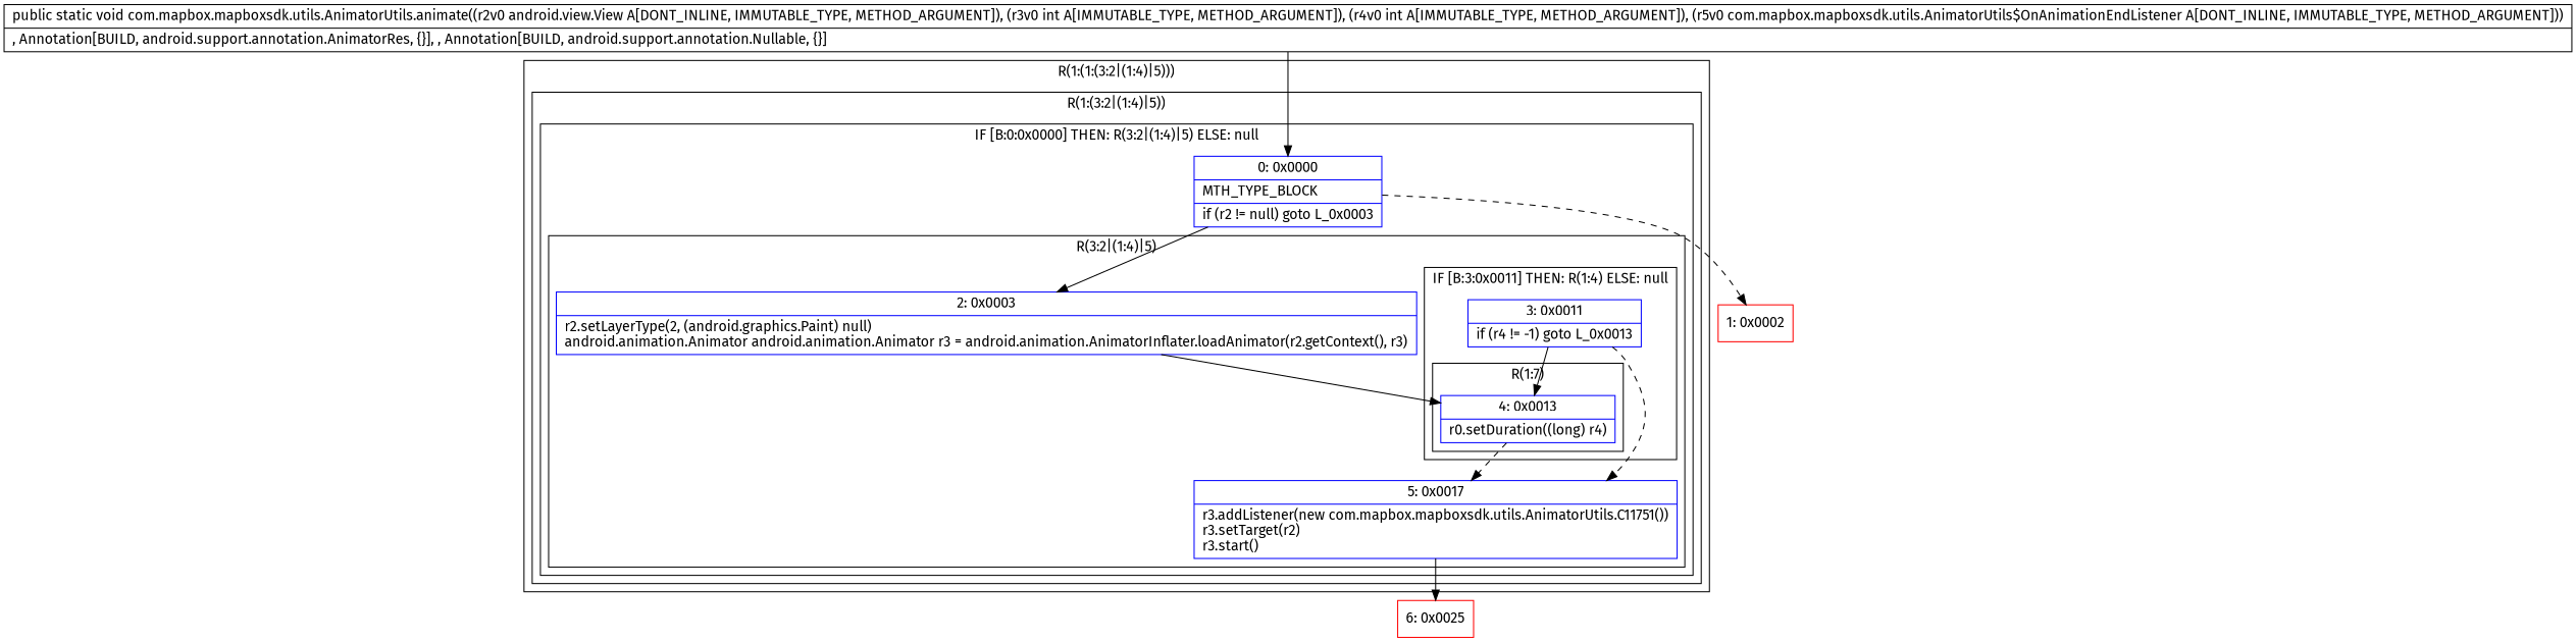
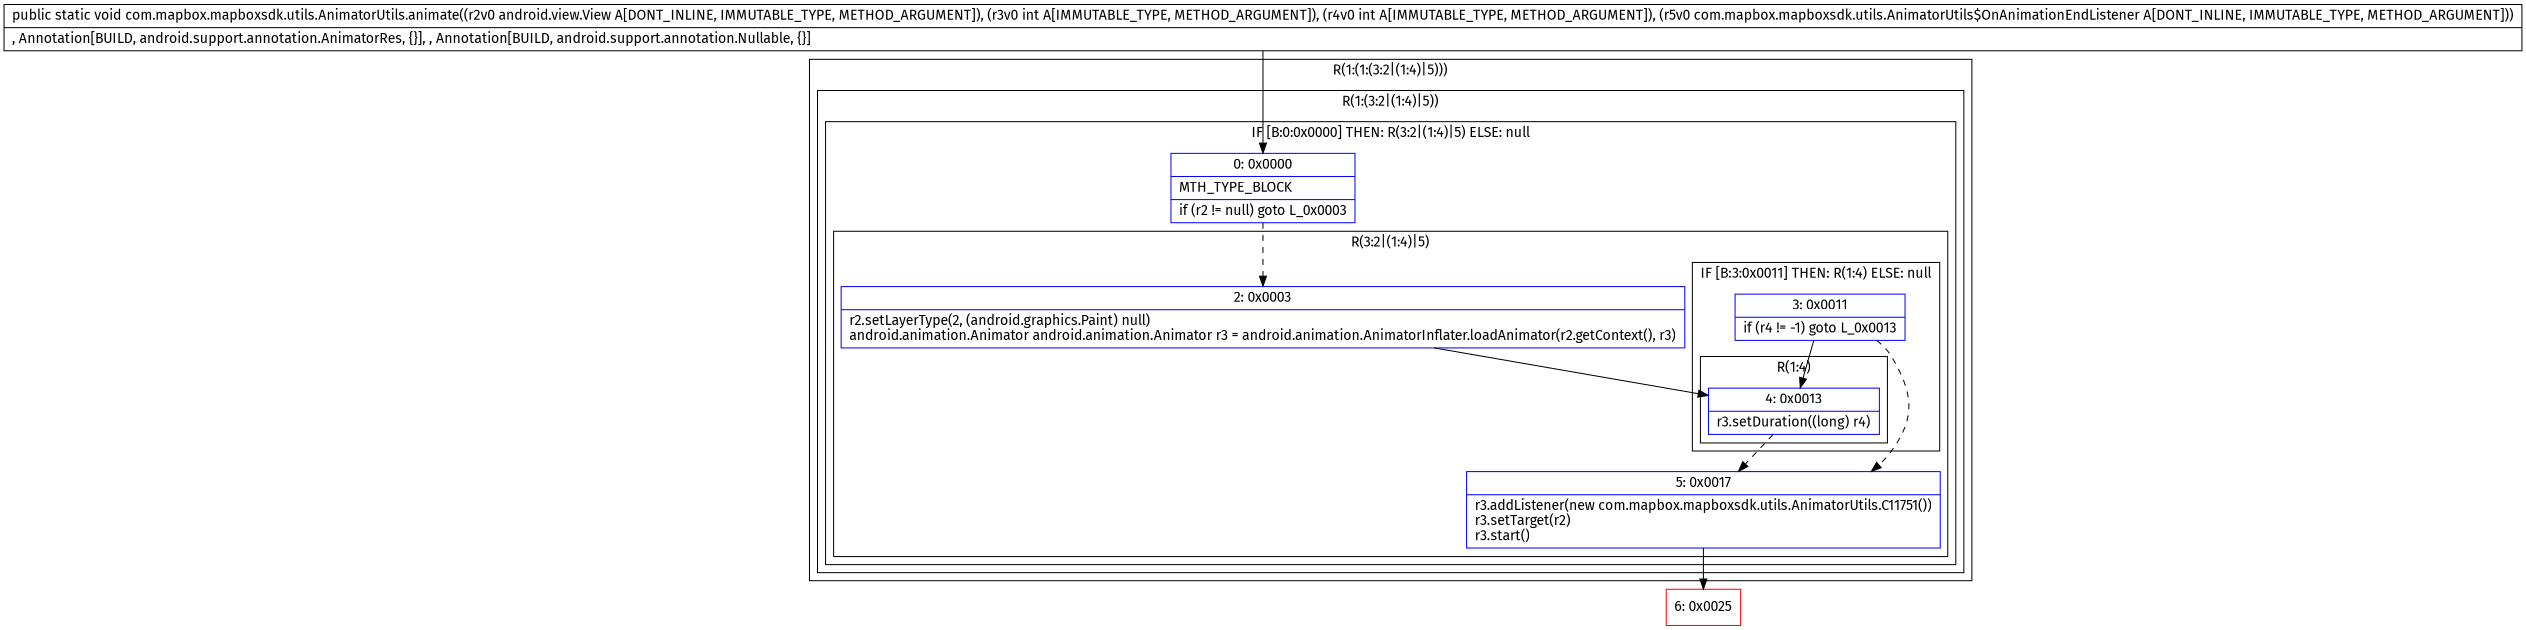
  digraph {
    fontname="Fira Sans"
    node [color=blue fontname="Fira Sans" shape=record]
    edge [fontname="Fira Sans"]
-   n1 [label="{4\:\ 0x0013|r0.setDuration((long) r4)\l}"]
+   n1 [label="{4\:\ 0x0013|r3.setDuration((long) r4)\l}"]
    n2 [label="{3\:\ 0x0011|if (r4 != \-1) goto L_0x0013\l}"]
    n3 [label="{2\:\ 0x0003|r2.setLayerType(2, (android.graphics.Paint) null)\landroid.animation.Animator android.animation.Animator r3 = android.animation.AnimatorInflater.loadAnimator(r2.getContext(), r3)\l}"]
    n4 [label="{5\:\ 0x0017|r3.addListener(new com.mapbox.mapboxsdk.utils.AnimatorUtils.C11751())\lr3.setTarget(r2)\lr3.start()\l}"]
    n5 [label="{0\:\ 0x0000|MTH_TYPE_BLOCK\l|if (r2 != null) goto L_0x0003\l}"]
    n6 [color=red label="{6\:\ 0x0025}"]
-   n7 [color=red label="{1\:\ 0x0002}"]
    n8 [label="{public static void com.mapbox.mapboxsdk.utils.AnimatorUtils.animate((r2v0 android.view.View A[DONT_INLINE, IMMUTABLE_TYPE, METHOD_ARGUMENT]), (r3v0 int A[IMMUTABLE_TYPE, METHOD_ARGUMENT]), (r4v0 int A[IMMUTABLE_TYPE, METHOD_ARGUMENT]), (r5v0 com.mapbox.mapboxsdk.utils.AnimatorUtils$OnAnimationEndListener A[DONT_INLINE, IMMUTABLE_TYPE, METHOD_ARGUMENT]))  | , Annotation[BUILD, android.support.annotation.AnimatorRes, \{\}], , Annotation[BUILD, android.support.annotation.Nullable, \{\}]\l}" color=""]
    subgraph cluster_1 {
      label="R(1:(1:(3:2|(1:4)|5)))"
      subgraph cluster_2 {
        label="R(1:(3:2|(1:4)|5))"
        subgraph cluster_3 {
          label="IF [B:0:0x0000] THEN: R(3:2|(1:4)|5) ELSE: null"
          n5
          subgraph cluster_4 {
            label="R(3:2|(1:4)|5)"
            n3
            n4
            subgraph cluster_5 {
              label="IF [B:3:0x0011] THEN: R(1:4) ELSE: null"
              n2
              subgraph cluster_6 {
-               label="R(1:7)"
+               label="R(1:4)"
                n1
              }
            }
          }
        }
      }
    }
    n1 -> n4 [style=dashed]
    n2 -> n1
    n2 -> n4 [style=dashed]
    n3 -> n1
    n4 -> n6
-   n5 -> n3
-   n5 -> n7 [style=dashed]
+   n5 -> n3 [style=dashed]
    n8 -> n5
  }
